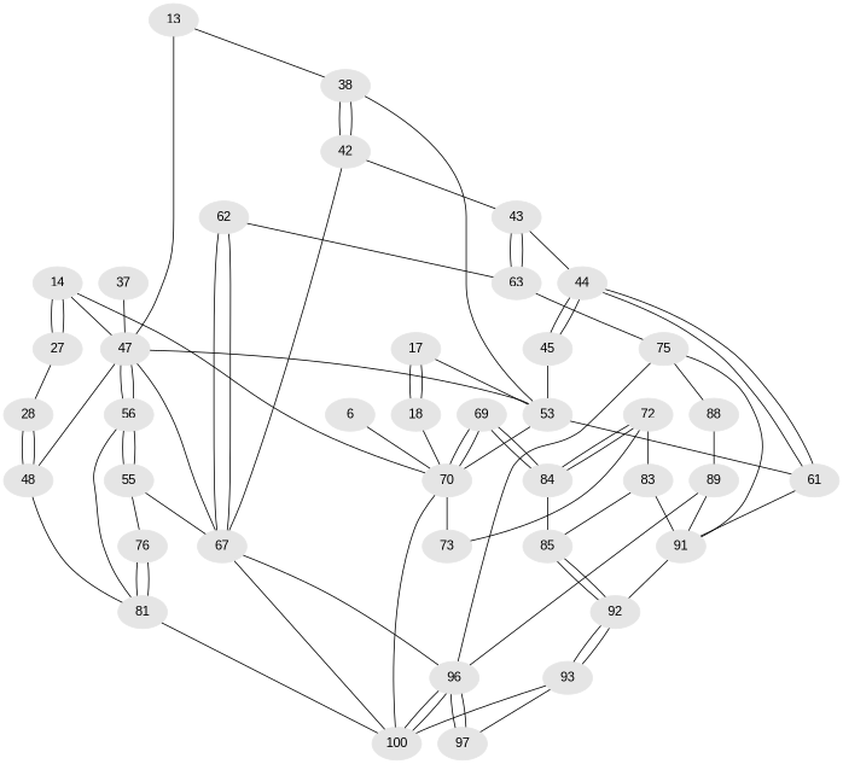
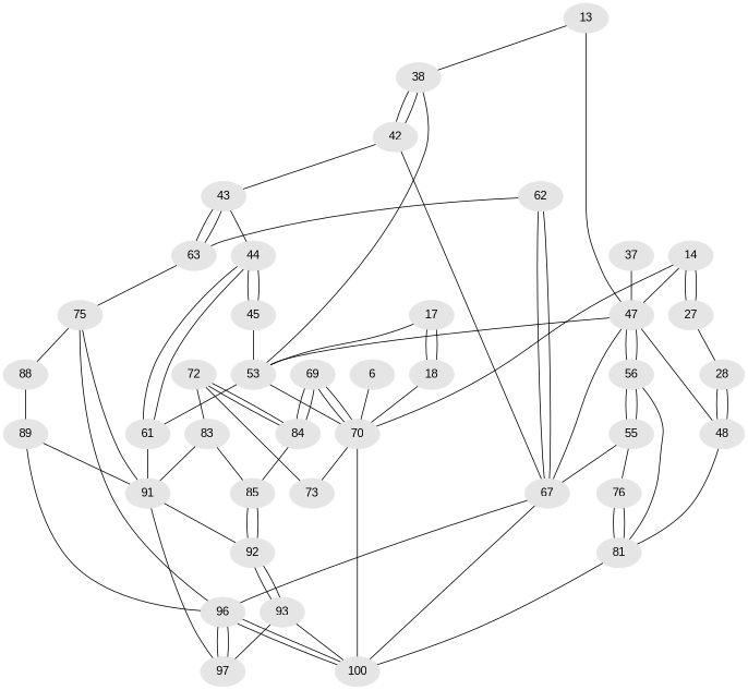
  graph {
    fontname="Liberation Sans"
    node [color=gray90 fontname="Liberation Sans" style=filled]
    edge [fontname="Liberation Sans"]
    70 [super="+5+58+68"]
    6
    17 [super="+9+10"]
    18
    53 [super="+52+41+39"]
    100 [super="+94+99+98"]
    73
    13
    38
    47 [super="+31+34+16"]
    42
    48 [super="+30+29"]
    67 [super="+57+36+46"]
    n14 [label=56]
    14 [super="+4"]
    27
    28
    61
    81 [super="+80+60+50"]
    37
    43
    44
    63
    96 [super="+86+79+74"]
    45 [super="+40"]
    75 [super="+64"]
    91 [super="+82+90+65+66"]
    55
    76
    92
    97
    62
    88
    69
    84
    85
    72
    83 [super="+71"]
    89 [super="+87"]
    93
    70 -- 100 [weight=3]
    70 -- 73 [weight=2]
    6 -- 70
    17 -- 18 [weight=2]
    17 -- 18
    17 -- 53
    18 -- 70
    53 -- 70 [weight=3]
    53 -- 61
    13 -- 38
    13 -- 47 [weight=2]
    38 -- 53
    38 -- 42
    38 -- 42
    47 -- 53
    47 -- 48 [weight=2]
    47 -- 67 [weight=2]
    47 -- n14
    47 -- n14
    42 -- 67
    42 -- 43
    48 -- 81
    67 -- 100
    67 -- 96
    n14 -- 81
    n14 -- 55
    n14 -- 55
    14 -- 70 [weight=2]
    14 -- 47 [weight=2]
    14 -- 27 [weight=2]
    14 -- 27
    27 -- 28
    28 -- 48 [weight=2]
    28 -- 48
    61 -- 91
    81 -- 100 [weight=3]
    37 -- 47 [weight=3]
    43 -- 44
    43 -- 63
    43 -- 63
    44 -- 61
    44 -- 61
    44 -- 45
    44 -- 45
    63 -- 75
    96 -- 100 [weight=2]
    96 -- 100
    96 -- 97
    96 -- 97
    45 -- 53 [weight=3]
    75 -- 96
    75 -- 91
    75 -- 88
    91 -- 92
+   91 -- 97
    55 -- 67
    55 -- 76
    76 -- 81 [weight=2]
    76 -- 81
    92 -- 93
    92 -- 93
    62 -- 67 [weight=2]
    62 -- 67
    62 -- 63
    88 -- 89 [weight=2]
    69 -- 70 [weight=2]
    69 -- 70
    69 -- 84
    69 -- 84
    84 -- 85
    85 -- 92
    85 -- 92
    72 -- 73
    72 -- 84
    72 -- 84
    72 -- 83
    83 -- 91 [weight=2]
    83 -- 85
    89 -- 96
    89 -- 91
    93 -- 100
    93 -- 97
  }
